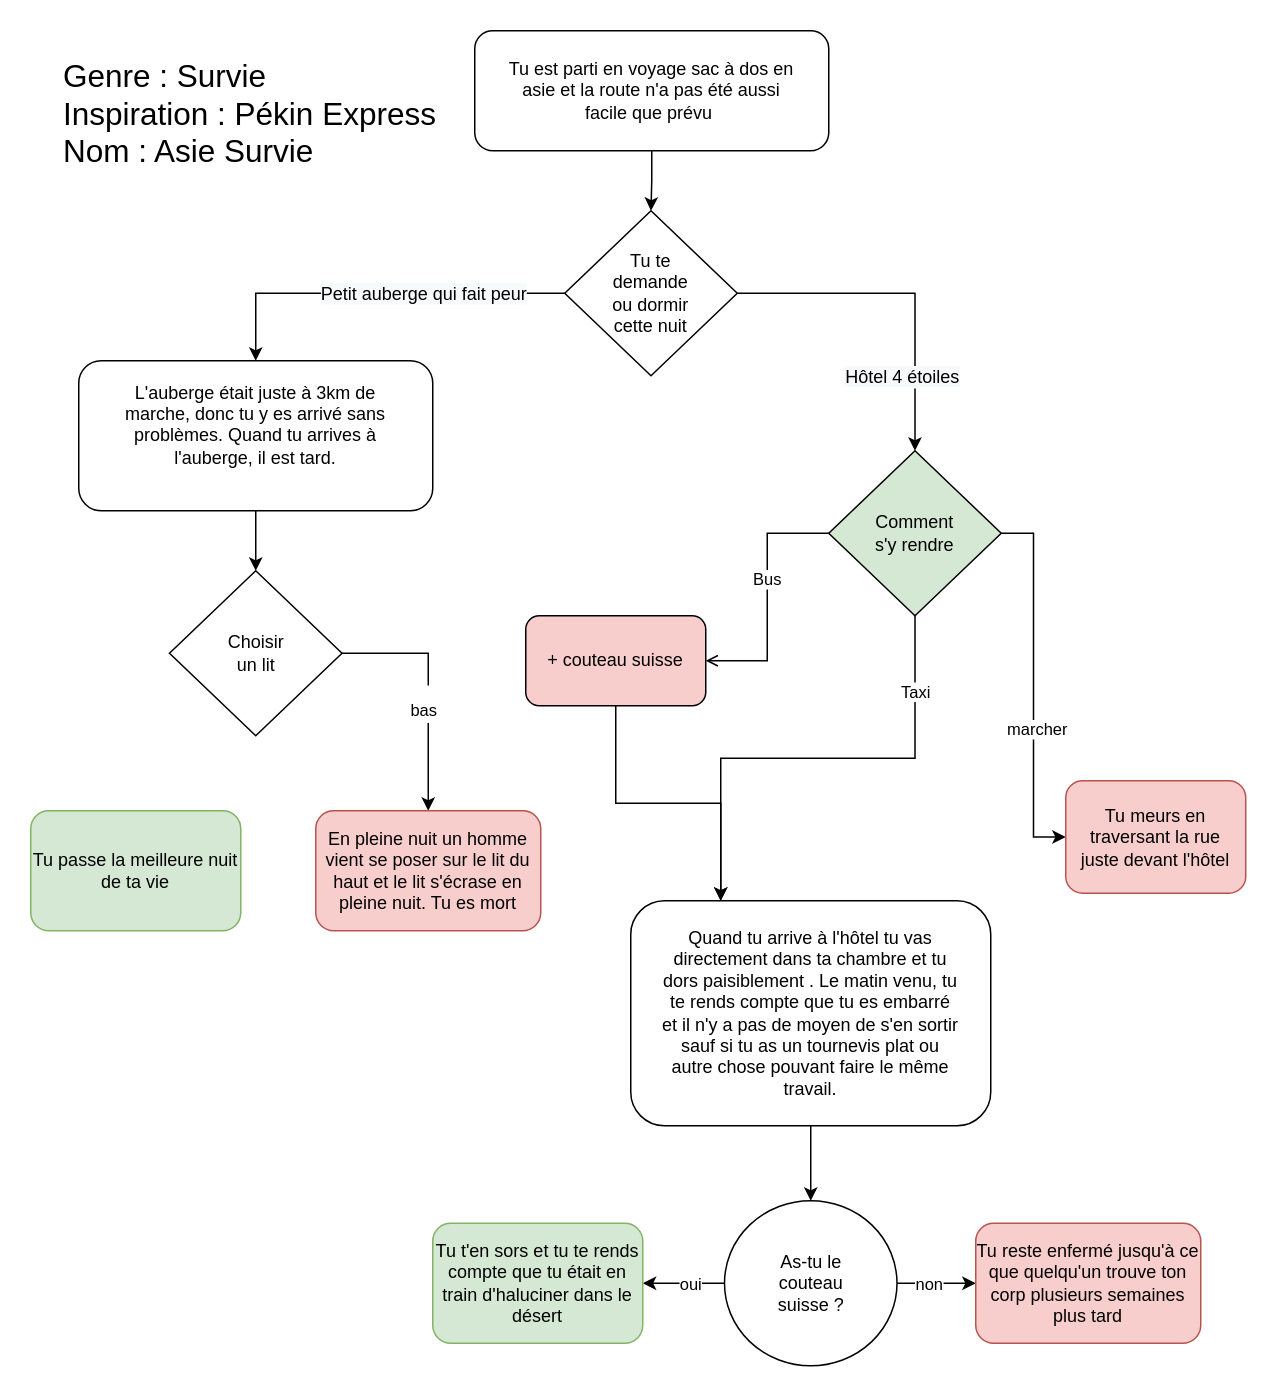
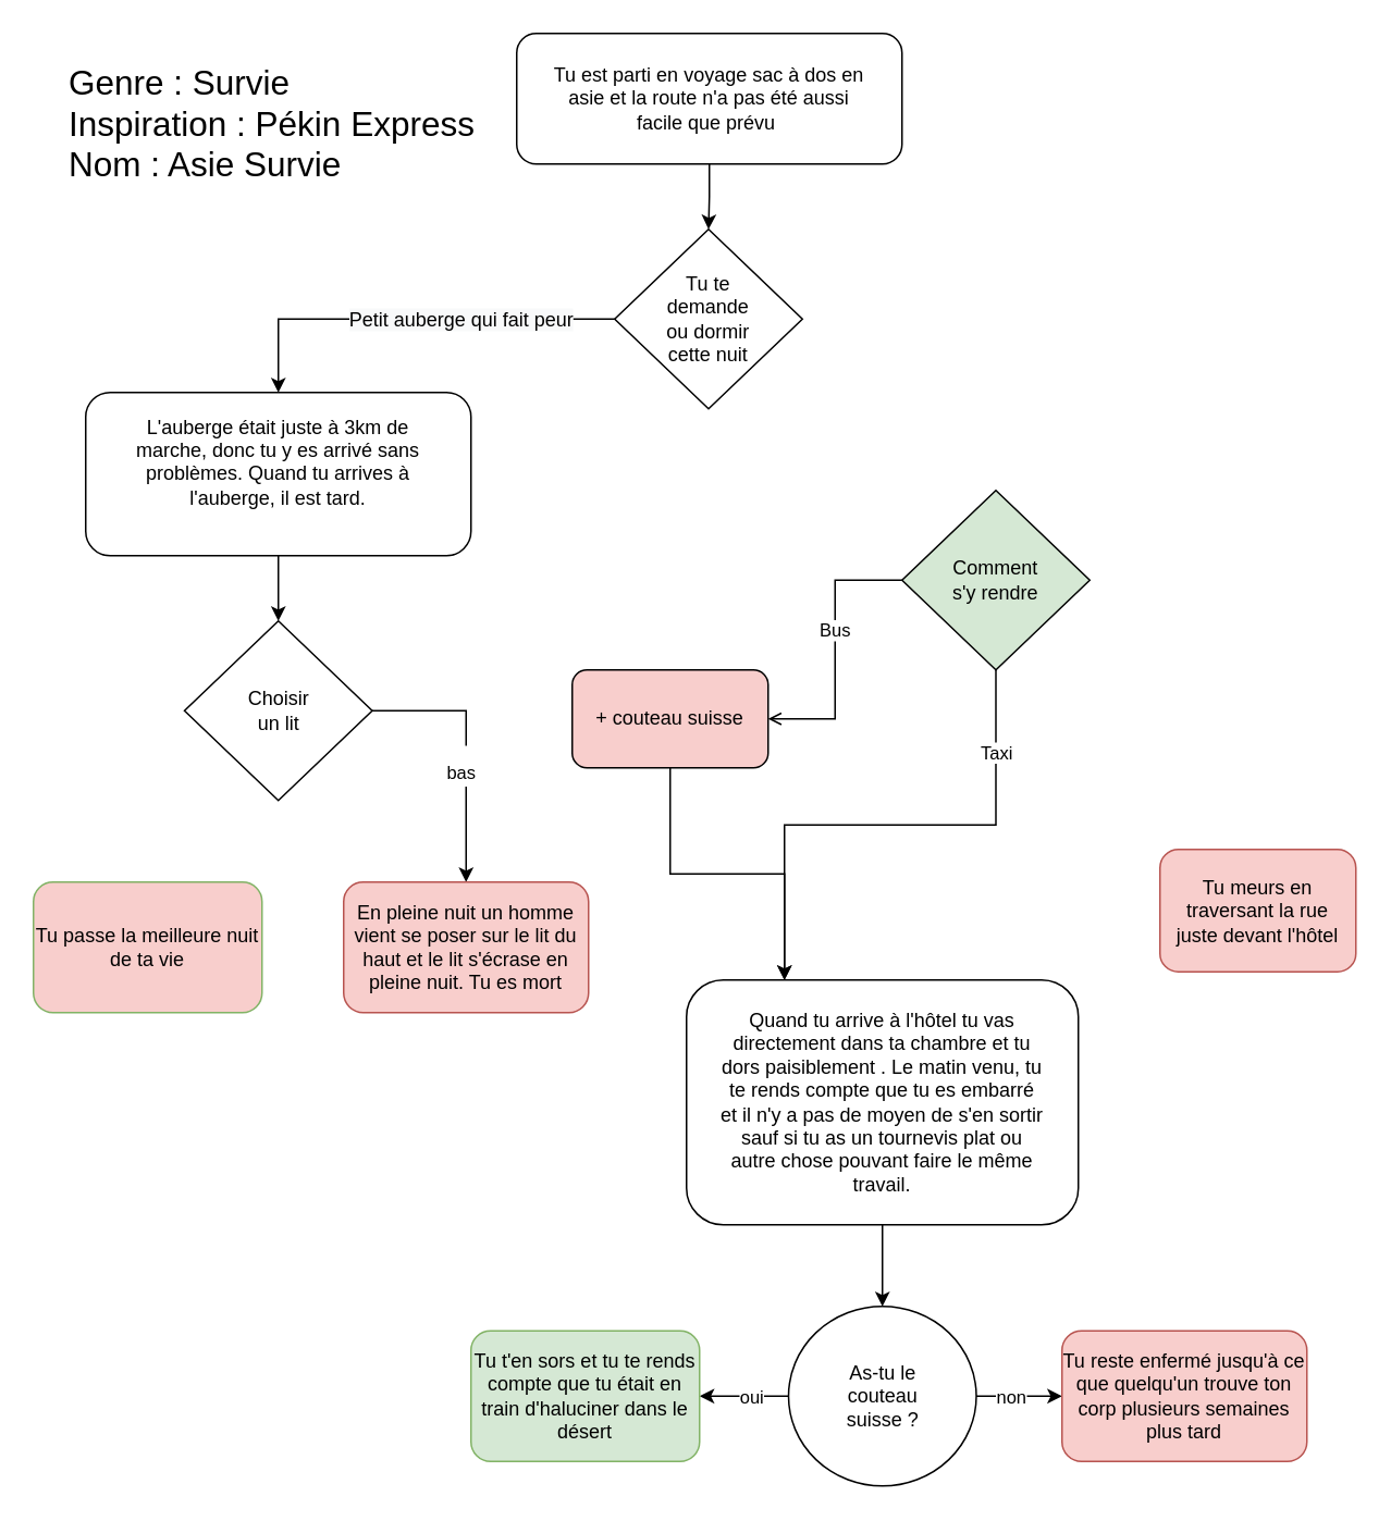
  <mxCell id="0" />
  <mxCell id="1" parent="0" />
  <mxCell id="2" style="edgeStyle=orthogonalEdgeStyle;rounded=0;orthogonalLoop=1;jettySize=auto;html=1;entryX=0.5;entryY=0;entryDx=0;entryDy=0;" edge="1" parent="1" source="3" target="8"><mxGeometry relative="1" as="geometry" /></mxCell>
  <mxCell id="3" value="Tu est parti en voyage sac à dos en asie et la route n'a pas été aussi facile que prévu&amp;nbsp;" style="rounded=1;whiteSpace=wrap;html=1;spacingTop=0;spacingLeft=20;spacingRight=20;" parent="1" vertex="1"><mxGeometry x="316" y="20" width="236" height="80" as="geometry" /></mxCell>
  <mxCell id="4" style="edgeStyle=orthogonalEdgeStyle;rounded=0;orthogonalLoop=1;jettySize=auto;html=1;exitX=0;exitY=0.5;exitDx=0;exitDy=0;entryX=0.5;entryY=0;entryDx=0;entryDy=0;" edge="1" parent="1" source="8" target="9"><mxGeometry relative="1" as="geometry"><mxPoint x="170" y="195" as="targetPoint" /></mxGeometry></mxCell>
  <mxCell id="5" value="&lt;span style=&quot;font-size: 12px ; background-color: rgb(248 , 249 , 250)&quot;&gt;Petit auberge qui fait peur&lt;/span&gt;" style="edgeLabel;html=1;align=center;verticalAlign=middle;resizable=0;points=[];" vertex="1" connectable="0" parent="4"><mxGeometry x="-0.242" relative="1" as="geometry"><mxPoint as="offset" /></mxGeometry></mxCell>
- <mxCell id="6" style="edgeStyle=orthogonalEdgeStyle;rounded=0;orthogonalLoop=1;jettySize=auto;html=1;exitX=1;exitY=0.5;exitDx=0;exitDy=0;entryX=0.5;entryY=0;entryDx=0;entryDy=0;" edge="1" parent="1" source="8" target="16"><mxGeometry relative="1" as="geometry"><mxPoint x="680" y="195" as="targetPoint" /></mxGeometry></mxCell>
- <mxCell id="7" value="&lt;span style=&quot;font-size: 12px ; background-color: rgb(248 , 249 , 250)&quot;&gt;Hôtel 4 étoiles&lt;/span&gt;" style="edgeLabel;html=1;align=center;verticalAlign=middle;resizable=0;points=[];" vertex="1" connectable="0" parent="6"><mxGeometry x="0.227" y="3" relative="1" as="geometry"><mxPoint x="-12" y="37" as="offset" /></mxGeometry></mxCell>
  <mxCell id="8" value="Tu te demande ou dormir cette nuit" style="rhombus;whiteSpace=wrap;html=1;spacingTop=0;spacingLeft=30;spacingRight=30;" parent="1" vertex="1"><mxGeometry x="376" y="140" width="115" height="110" as="geometry" /></mxCell>
  <mxCell id="9" value="L'auberge était juste à 3km de marche, donc tu y es arrivé sans problèmes. Quand tu arrives à l'auberge, il est tard.&lt;br&gt;&amp;nbsp;" style="rounded=1;whiteSpace=wrap;html=1;spacingTop=0;spacingLeft=20;spacingRight=20;" vertex="1" parent="1"><mxGeometry x="52" y="240" width="236" height="100" as="geometry" /></mxCell>
  <mxCell id="10" style="edgeStyle=orthogonalEdgeStyle;rounded=0;orthogonalLoop=1;jettySize=auto;html=1;entryX=1;entryY=0.5;entryDx=0;entryDy=0;endArrow=open;" edge="1" parent="1" source="16" target="18"><mxGeometry relative="1" as="geometry" /></mxCell>
  <mxCell id="11" value="Bus" style="edgeLabel;html=1;align=center;verticalAlign=middle;resizable=0;points=[];" vertex="1" connectable="0" parent="10"><mxGeometry x="-0.322" y="1" relative="1" as="geometry"><mxPoint x="-2" y="14" as="offset" /></mxGeometry></mxCell>
- <mxCell id="12" style="edgeStyle=orthogonalEdgeStyle;rounded=0;orthogonalLoop=1;jettySize=auto;html=1;exitX=1;exitY=0.5;exitDx=0;exitDy=0;entryX=0;entryY=0.5;entryDx=0;entryDy=0;" edge="1" parent="1" source="16" target="19"><mxGeometry relative="1" as="geometry" /></mxCell>
- <mxCell id="13" value="marcher" style="edgeLabel;html=1;align=center;verticalAlign=middle;resizable=0;points=[];" vertex="1" connectable="0" parent="12"><mxGeometry x="0.309" relative="1" as="geometry"><mxPoint x="2" y="-9" as="offset" /></mxGeometry></mxCell>
  <mxCell id="14" style="edgeStyle=orthogonalEdgeStyle;rounded=0;orthogonalLoop=1;jettySize=auto;html=1;exitX=0.5;exitY=1;exitDx=0;exitDy=0;entryX=0.25;entryY=0;entryDx=0;entryDy=0;" edge="1" parent="1" source="16" target="23"><mxGeometry relative="1" as="geometry"><mxPoint x="609.5" y="480" as="targetPoint" /></mxGeometry></mxCell>
  <mxCell id="15" value="Taxi" style="edgeLabel;html=1;align=center;verticalAlign=middle;resizable=0;points=[];" vertex="1" connectable="0" parent="14"><mxGeometry x="-0.286" y="1" relative="1" as="geometry"><mxPoint x="19" y="-46" as="offset" /></mxGeometry></mxCell>
  <mxCell id="16" value="Comment s'y rendre" style="rhombus;whiteSpace=wrap;html=1;spacingTop=0;spacingLeft=30;spacingRight=30;fillColor=#d5e8d4;" vertex="1" parent="1"><mxGeometry x="552" y="300" width="115" height="110" as="geometry" /></mxCell>
  <mxCell id="17" style="edgeStyle=orthogonalEdgeStyle;rounded=0;orthogonalLoop=1;jettySize=auto;html=1;exitX=0.5;exitY=1;exitDx=0;exitDy=0;fontSize=21;entryX=0.25;entryY=0;entryDx=0;entryDy=0;" edge="1" parent="1" source="18" target="23"><mxGeometry relative="1" as="geometry" /></mxCell>
  <mxCell id="18" value="+ couteau suisse" style="rounded=1;whiteSpace=wrap;html=1;fillColor=#f8cecc;" vertex="1" parent="1"><mxGeometry x="350" y="410" width="120" height="60" as="geometry" /></mxCell>
  <mxCell id="19" value="Tu meurs en traversant la rue juste devant l'hôtel" style="rounded=1;whiteSpace=wrap;html=1;fillColor=#f8cecc;strokeColor=#b85450;spacingLeft=5;spacingRight=5;" vertex="1" parent="1"><mxGeometry x="710" y="520" width="120" height="75" as="geometry" /></mxCell>
  <mxCell id="20" value="&lt;font style=&quot;font-size: 21px&quot;&gt;Genre : Survie&amp;nbsp;&lt;br&gt;Inspiration : Pékin Express&lt;br&gt;Nom : Asie Survie&lt;/font&gt;" style="text;html=1;strokeColor=none;fillColor=none;align=left;verticalAlign=middle;whiteSpace=wrap;rounded=0;" vertex="1" parent="1"><mxGeometry x="40" y="20" width="260" height="110" as="geometry" /></mxCell>
  <mxCell id="21" style="edgeStyle=orthogonalEdgeStyle;rounded=0;orthogonalLoop=1;jettySize=auto;html=1;entryX=0.5;entryY=0;entryDx=0;entryDy=0;fontSize=21;" edge="1" parent="1" source="9" target="26"><mxGeometry relative="1" as="geometry"><mxPoint x="170" y="510" as="sourcePoint" /></mxGeometry></mxCell>
  <mxCell id="22" style="edgeStyle=orthogonalEdgeStyle;rounded=0;orthogonalLoop=1;jettySize=auto;html=1;exitX=0.5;exitY=1;exitDx=0;exitDy=0;entryX=0.5;entryY=0;entryDx=0;entryDy=0;fontSize=11;" edge="1" parent="1" source="23" target="33"><mxGeometry relative="1" as="geometry" /></mxCell>
  <mxCell id="23" value="Quand tu arrive à l'hôtel tu vas directement dans ta chambre et tu dors paisiblement . Le matin venu, tu te rends compte que tu es embarré et il n'y a pas de moyen de s'en sortir sauf si tu as un tournevis plat ou autre chose pouvant faire le même travail." style="rounded=1;whiteSpace=wrap;html=1;spacingTop=0;spacingLeft=20;spacingRight=20;" vertex="1" parent="1"><mxGeometry x="420" y="600" width="240" height="150" as="geometry" /></mxCell>
  <mxCell id="24" style="edgeStyle=orthogonalEdgeStyle;rounded=0;orthogonalLoop=1;jettySize=auto;html=1;exitX=1;exitY=0.5;exitDx=0;exitDy=0;fontSize=21;" edge="1" parent="1" source="26" target="28"><mxGeometry relative="1" as="geometry" /></mxCell>
  <mxCell id="25" value="&lt;font style=&quot;font-size: 11px&quot;&gt;bas&lt;/font&gt;" style="edgeLabel;html=1;align=center;verticalAlign=middle;resizable=0;points=[];fontSize=21;" vertex="1" connectable="0" parent="24"><mxGeometry x="0.102" y="-4" relative="1" as="geometry"><mxPoint y="1" as="offset" /></mxGeometry></mxCell>
  <mxCell id="26" value="Choisir un lit" style="rhombus;whiteSpace=wrap;html=1;spacingTop=0;spacingLeft=30;spacingRight=30;" vertex="1" parent="1"><mxGeometry x="112.5" y="380" width="115" height="110" as="geometry" /></mxCell>
- <mxCell id="27" value="Tu passe la meilleure nuit de ta vie" style="rounded=1;whiteSpace=wrap;html=1;fillColor=#d5e8d4;strokeColor=#82b366;" vertex="1" parent="1"><mxGeometry y="540" width="140" height="80" as="geometry" x="20" /></mxCell>
+ <mxCell id="27" value="Tu passe la meilleure nuit de ta vie" style="rounded=1;whiteSpace=wrap;html=1;fillColor=#f8cecc;strokeColor=#82b366;" vertex="1" parent="1"><mxGeometry y="540" width="140" height="80" as="geometry" x="20" /></mxCell>
  <mxCell id="28" value="En pleine nuit un homme vient se poser sur le lit du haut et le lit s'écrase en pleine nuit. Tu es mort" style="rounded=1;whiteSpace=wrap;html=1;fillColor=#f8cecc;strokeColor=#b85450;" vertex="1" parent="1"><mxGeometry x="210" y="540" width="150" height="80" as="geometry" /></mxCell>
  <mxCell id="29" style="edgeStyle=orthogonalEdgeStyle;rounded=0;orthogonalLoop=1;jettySize=auto;html=1;exitX=1;exitY=0.5;exitDx=0;exitDy=0;entryX=0;entryY=0.5;entryDx=0;entryDy=0;fontSize=11;" edge="1" parent="1" source="33" target="35"><mxGeometry relative="1" as="geometry" /></mxCell>
  <mxCell id="30" value="non" style="edgeLabel;html=1;align=center;verticalAlign=middle;resizable=0;points=[];fontSize=11;" vertex="1" connectable="0" parent="29"><mxGeometry x="-0.211" relative="1" as="geometry"><mxPoint as="offset" /></mxGeometry></mxCell>
  <mxCell id="31" style="edgeStyle=orthogonalEdgeStyle;rounded=0;orthogonalLoop=1;jettySize=auto;html=1;exitX=0;exitY=0.5;exitDx=0;exitDy=0;entryX=1;entryY=0.5;entryDx=0;entryDy=0;fontSize=11;" edge="1" parent="1" source="33" target="34"><mxGeometry relative="1" as="geometry" /></mxCell>
  <mxCell id="32" value="oui" style="edgeLabel;html=1;align=center;verticalAlign=middle;resizable=0;points=[];fontSize=11;" vertex="1" connectable="0" parent="31"><mxGeometry x="-0.167" relative="1" as="geometry"><mxPoint as="offset" /></mxGeometry></mxCell>
  <mxCell id="33" value="As-tu le couteau suisse ?" style="ellipse;whiteSpace=wrap;html=1;spacingTop=0;spacingLeft=30;spacingRight=30;" vertex="1" parent="1"><mxGeometry x="482.5" y="800" width="115" height="110" as="geometry" /></mxCell>
  <mxCell id="34" value="Tu t'en sors et tu te rends compte que tu était en train d'haluciner dans le désert" style="rounded=1;whiteSpace=wrap;html=1;fillColor=#d5e8d4;strokeColor=#82b366;" vertex="1" parent="1"><mxGeometry x="288" y="815" width="140" height="80" as="geometry" /></mxCell>
  <mxCell id="35" value="Tu reste enfermé jusqu'à ce que quelqu'un trouve ton corp plusieurs semaines plus tard" style="rounded=1;whiteSpace=wrap;html=1;fillColor=#f8cecc;strokeColor=#b85450;" vertex="1" parent="1"><mxGeometry x="650" y="815" width="150" height="80" as="geometry" /></mxCell>
